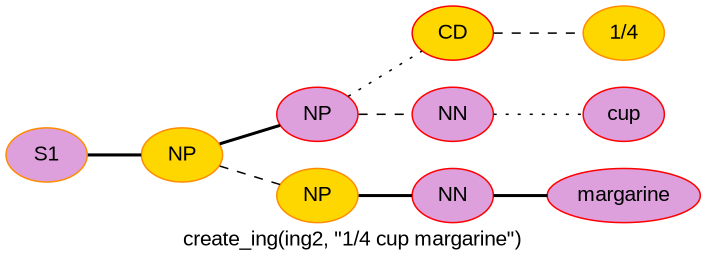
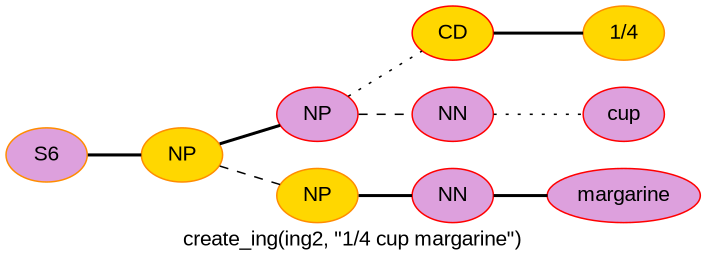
  graph {
    fontname="Liberation Sans"
    label="create_ing(ing2, \"1/4 cup margarine\")"
    rankdir=LR
    node [color=red fillcolor=plum fontname="Liberation Sans" style=filled]
    edge [fontname="Liberation Sans" style=bold]
-   n1 [color=darkorange label=S1]
+   n1 [color=darkorange label=S6]
    n2 [color=darkorange fillcolor=gold label=NP]
    n3 [label=NP]
    n4 [color=darkorange fillcolor=gold label=NP]
    n5 [fillcolor=gold label=CD]
    n6 [label=NN]
    n7 [label=NN]
    n8 [color=darkorange fillcolor=gold label="1/4"]
    n9 [label=cup]
    n10 [label=margarine]
    n1 -- n2
    n2 -- n3
    n2 -- n4 [style=dashed]
    n3 -- n5 [style=dotted]
    n3 -- n6 [style=dashed]
    n4 -- n7
-   n5 -- n8 [style=dashed]
+   n5 -- n8
    n6 -- n9 [style=dotted]
    n7 -- n10
  }
